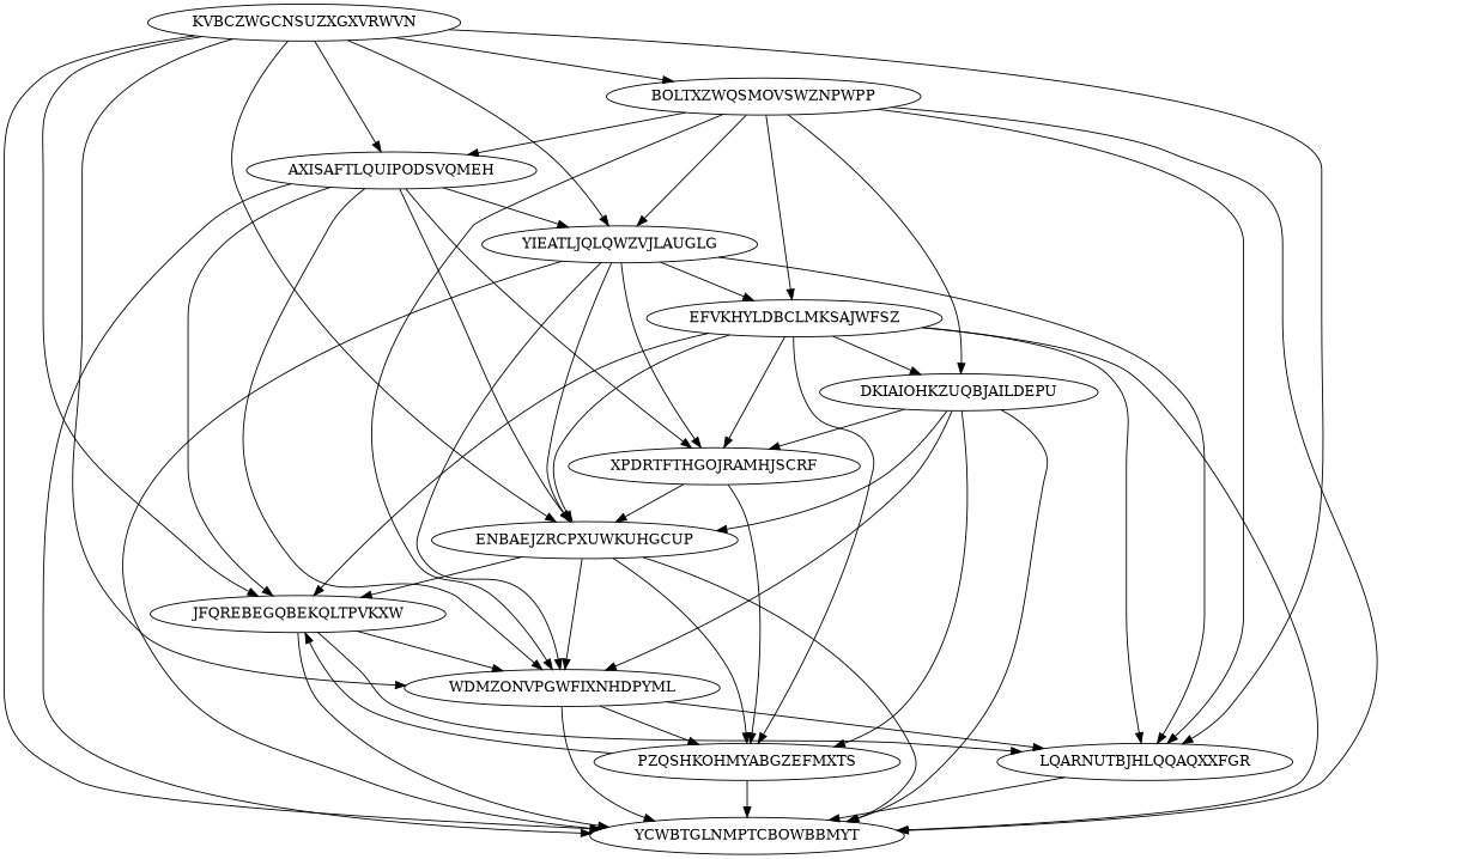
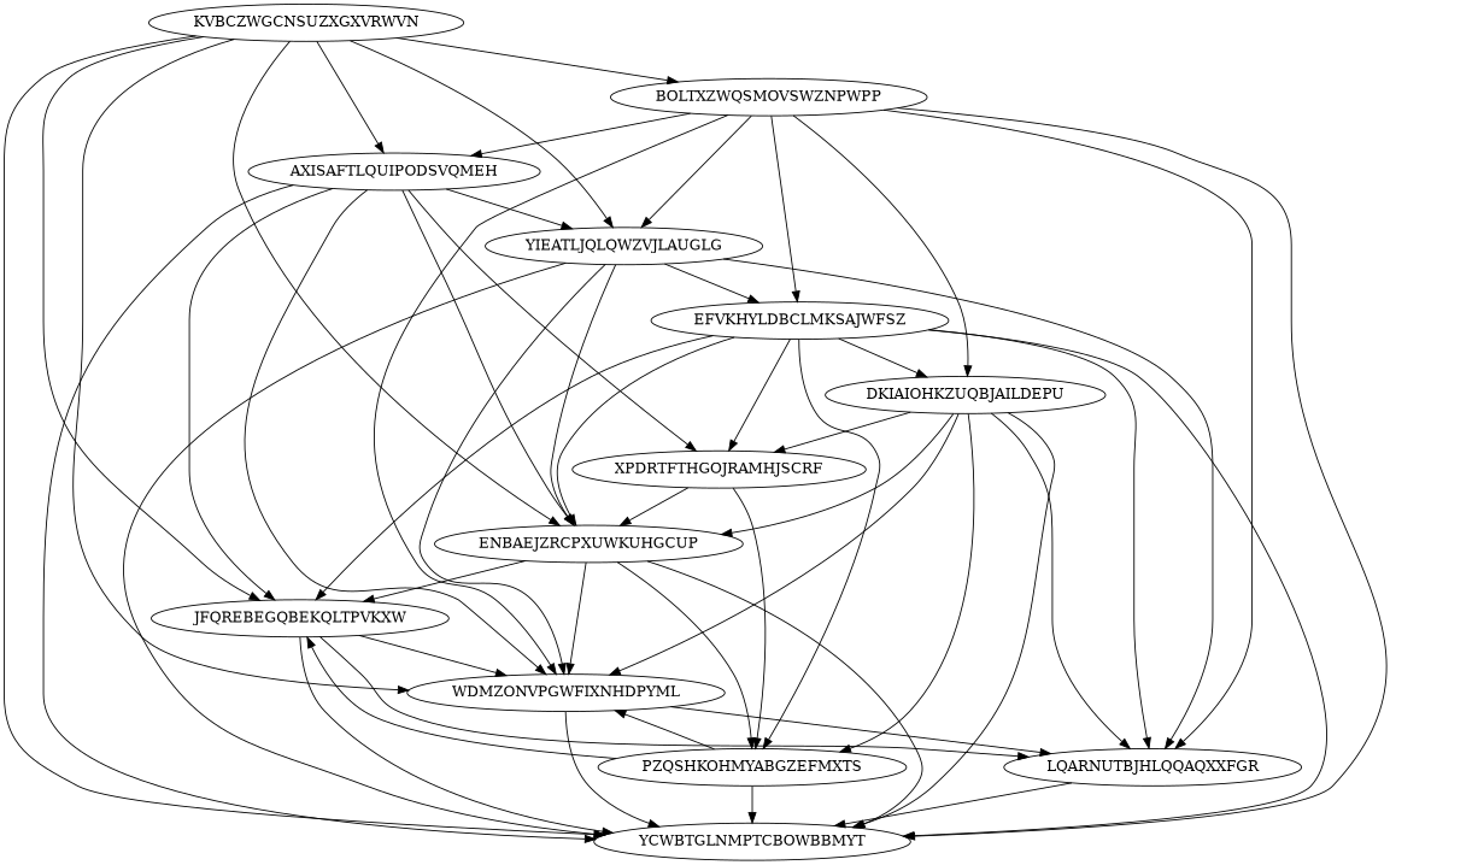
  digraph {
    node [Weight=18]
    edge [Weight=14]
    KVBCZWGCNSUZXGXVRWVN [Weight=15]
    BOLTXZWQSMOVSWZNPWPP [Weight=17]
    AXISAFTLQUIPODSVQMEH
    YIEATLJQLQWZVJLAUGLG [Weight=11]
    ENBAEJZRCPXUWKUHGCUP [Weight=11]
    JFQREBEGQBEKQLTPVKXW [Weight=13]
    WDMZONVPGWFIXNHDPYML [Weight=14]
    LQARNUTBJHLQQAQXXFGR
    YCWBTGLNMPTCBOWBBMYT [Weight=19]
    EFVKHYLDBCLMKSAJWFSZ [Weight=10]
    DKIAIOHKZUQBJAILDEPU [Weight=10]
    XPDRTFTHGOJRAMHJSCRF
    PZQSHKOHMYABGZEFMXTS [Weight=17]
    KVBCZWGCNSUZXGXVRWVN -> BOLTXZWQSMOVSWZNPWPP [Weight=19]
    KVBCZWGCNSUZXGXVRWVN -> AXISAFTLQUIPODSVQMEH
    KVBCZWGCNSUZXGXVRWVN -> YIEATLJQLQWZVJLAUGLG [Weight=13]
    KVBCZWGCNSUZXGXVRWVN -> ENBAEJZRCPXUWKUHGCUP [Weight=15]
    KVBCZWGCNSUZXGXVRWVN -> JFQREBEGQBEKQLTPVKXW [Weight=10]
    KVBCZWGCNSUZXGXVRWVN -> WDMZONVPGWFIXNHDPYML [Weight=19]
-   KVBCZWGCNSUZXGXVRWVN -> LQARNUTBJHLQQAQXXFGR [Weight=11]
+   DKIAIOHKZUQBJAILDEPU -> LQARNUTBJHLQQAQXXFGR [Weight=11]
    KVBCZWGCNSUZXGXVRWVN -> YCWBTGLNMPTCBOWBBMYT
    BOLTXZWQSMOVSWZNPWPP -> AXISAFTLQUIPODSVQMEH [Weight=10]
    BOLTXZWQSMOVSWZNPWPP -> YIEATLJQLQWZVJLAUGLG [Weight=20]
    BOLTXZWQSMOVSWZNPWPP -> WDMZONVPGWFIXNHDPYML [Weight=19]
    BOLTXZWQSMOVSWZNPWPP -> LQARNUTBJHLQQAQXXFGR [Weight=15]
    BOLTXZWQSMOVSWZNPWPP -> YCWBTGLNMPTCBOWBBMYT [Weight=16]
    BOLTXZWQSMOVSWZNPWPP -> EFVKHYLDBCLMKSAJWFSZ [Weight=17]
    BOLTXZWQSMOVSWZNPWPP -> DKIAIOHKZUQBJAILDEPU
    AXISAFTLQUIPODSVQMEH -> YIEATLJQLQWZVJLAUGLG [Weight=10]
    AXISAFTLQUIPODSVQMEH -> ENBAEJZRCPXUWKUHGCUP
    AXISAFTLQUIPODSVQMEH -> JFQREBEGQBEKQLTPVKXW [Weight=20]
    AXISAFTLQUIPODSVQMEH -> WDMZONVPGWFIXNHDPYML [Weight=10]
    AXISAFTLQUIPODSVQMEH -> YCWBTGLNMPTCBOWBBMYT
    AXISAFTLQUIPODSVQMEH -> XPDRTFTHGOJRAMHJSCRF [Weight=17]
    YIEATLJQLQWZVJLAUGLG -> ENBAEJZRCPXUWKUHGCUP [Weight=20]
    YIEATLJQLQWZVJLAUGLG -> WDMZONVPGWFIXNHDPYML [Weight=18]
    YIEATLJQLQWZVJLAUGLG -> LQARNUTBJHLQQAQXXFGR
    YIEATLJQLQWZVJLAUGLG -> YCWBTGLNMPTCBOWBBMYT [Weight=20]
    YIEATLJQLQWZVJLAUGLG -> EFVKHYLDBCLMKSAJWFSZ [Weight=19]
-   YIEATLJQLQWZVJLAUGLG -> XPDRTFTHGOJRAMHJSCRF [Weight=15]
    ENBAEJZRCPXUWKUHGCUP -> JFQREBEGQBEKQLTPVKXW [Weight=17]
    ENBAEJZRCPXUWKUHGCUP -> WDMZONVPGWFIXNHDPYML [Weight=11]
    ENBAEJZRCPXUWKUHGCUP -> YCWBTGLNMPTCBOWBBMYT [Weight=15]
    ENBAEJZRCPXUWKUHGCUP -> PZQSHKOHMYABGZEFMXTS [Weight=17]
    JFQREBEGQBEKQLTPVKXW -> WDMZONVPGWFIXNHDPYML [Weight=16]
    JFQREBEGQBEKQLTPVKXW -> LQARNUTBJHLQQAQXXFGR [Weight=19]
    JFQREBEGQBEKQLTPVKXW -> YCWBTGLNMPTCBOWBBMYT [Weight=12]
    WDMZONVPGWFIXNHDPYML -> LQARNUTBJHLQQAQXXFGR [Weight=15]
    WDMZONVPGWFIXNHDPYML -> YCWBTGLNMPTCBOWBBMYT
    LQARNUTBJHLQQAQXXFGR -> YCWBTGLNMPTCBOWBBMYT [Weight=20]
    EFVKHYLDBCLMKSAJWFSZ -> ENBAEJZRCPXUWKUHGCUP [Weight=20]
    EFVKHYLDBCLMKSAJWFSZ -> JFQREBEGQBEKQLTPVKXW [Weight=12]
    EFVKHYLDBCLMKSAJWFSZ -> LQARNUTBJHLQQAQXXFGR [Weight=13]
    EFVKHYLDBCLMKSAJWFSZ -> YCWBTGLNMPTCBOWBBMYT [Weight=18]
    EFVKHYLDBCLMKSAJWFSZ -> DKIAIOHKZUQBJAILDEPU [Weight=12]
    EFVKHYLDBCLMKSAJWFSZ -> XPDRTFTHGOJRAMHJSCRF [Weight=18]
    EFVKHYLDBCLMKSAJWFSZ -> PZQSHKOHMYABGZEFMXTS [Weight=11]
    DKIAIOHKZUQBJAILDEPU -> ENBAEJZRCPXUWKUHGCUP [Weight=19]
    DKIAIOHKZUQBJAILDEPU -> WDMZONVPGWFIXNHDPYML [Weight=18]
    DKIAIOHKZUQBJAILDEPU -> YCWBTGLNMPTCBOWBBMYT [Weight=19]
    DKIAIOHKZUQBJAILDEPU -> XPDRTFTHGOJRAMHJSCRF [Weight=12]
    DKIAIOHKZUQBJAILDEPU -> PZQSHKOHMYABGZEFMXTS [Weight=18]
    XPDRTFTHGOJRAMHJSCRF -> ENBAEJZRCPXUWKUHGCUP [Weight=12]
    XPDRTFTHGOJRAMHJSCRF -> PZQSHKOHMYABGZEFMXTS [Weight=12]
    PZQSHKOHMYABGZEFMXTS -> JFQREBEGQBEKQLTPVKXW [Weight=12]
-   WDMZONVPGWFIXNHDPYML -> PZQSHKOHMYABGZEFMXTS
+   PZQSHKOHMYABGZEFMXTS -> WDMZONVPGWFIXNHDPYML
    PZQSHKOHMYABGZEFMXTS -> YCWBTGLNMPTCBOWBBMYT [Weight=12]
  }
